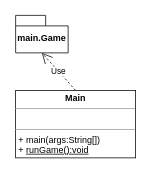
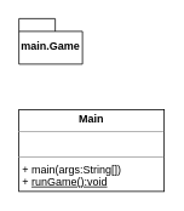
  <mxCell id="0" />
  <mxCell id="1" parent="0" />
  <mxCell id="2" value="&lt;p style=&quot;margin:0px;margin-top:4px;text-align:center;&quot;&gt;&lt;b&gt;Main&lt;/b&gt;&lt;/p&gt;&lt;hr size=&quot;1&quot;&gt;&lt;p style=&quot;margin:0px;margin-left:4px;&quot;&gt;&lt;br&gt;&lt;/p&gt;&lt;hr size=&quot;1&quot;&gt;&lt;p style=&quot;margin:0px;margin-left:4px;&quot;&gt;+ main(args:String[])&lt;/p&gt;&lt;p style=&quot;margin:0px;margin-left:4px;&quot;&gt;+ &lt;u&gt;runGame():void&lt;/u&gt;&lt;/p&gt;" style="verticalAlign=top;align=left;overflow=fill;fontSize=12;fontFamily=Helvetica;html=1;whiteSpace=wrap;" vertex="1" parent="1"><mxGeometry x="20" y="120" width="160" height="90" as="geometry" /></mxCell>
  <mxCell id="3" value="main.Game" style="shape=folder;fontStyle=1;spacingTop=10;tabWidth=40;tabHeight=14;tabPosition=left;html=1;whiteSpace=wrap;" vertex="1" parent="1"><mxGeometry x="20" y="20" width="70" height="50" as="geometry" /></mxCell>
- <mxCell id="4" value="Use" style="endArrow=open;endSize=12;dashed=1;html=1;rounded=0;entryX=0.5;entryY=1;entryDx=0;entryDy=0;entryPerimeter=0;exitX=0.5;exitY=0;exitDx=0;exitDy=0;" edge="1" parent="1" source="2" target="3"><mxGeometry width="160" relative="1" as="geometry"><mxPoint x="40" y="310" as="sourcePoint" /><mxPoint x="200" y="310" as="targetPoint" /></mxGeometry></mxCell>
